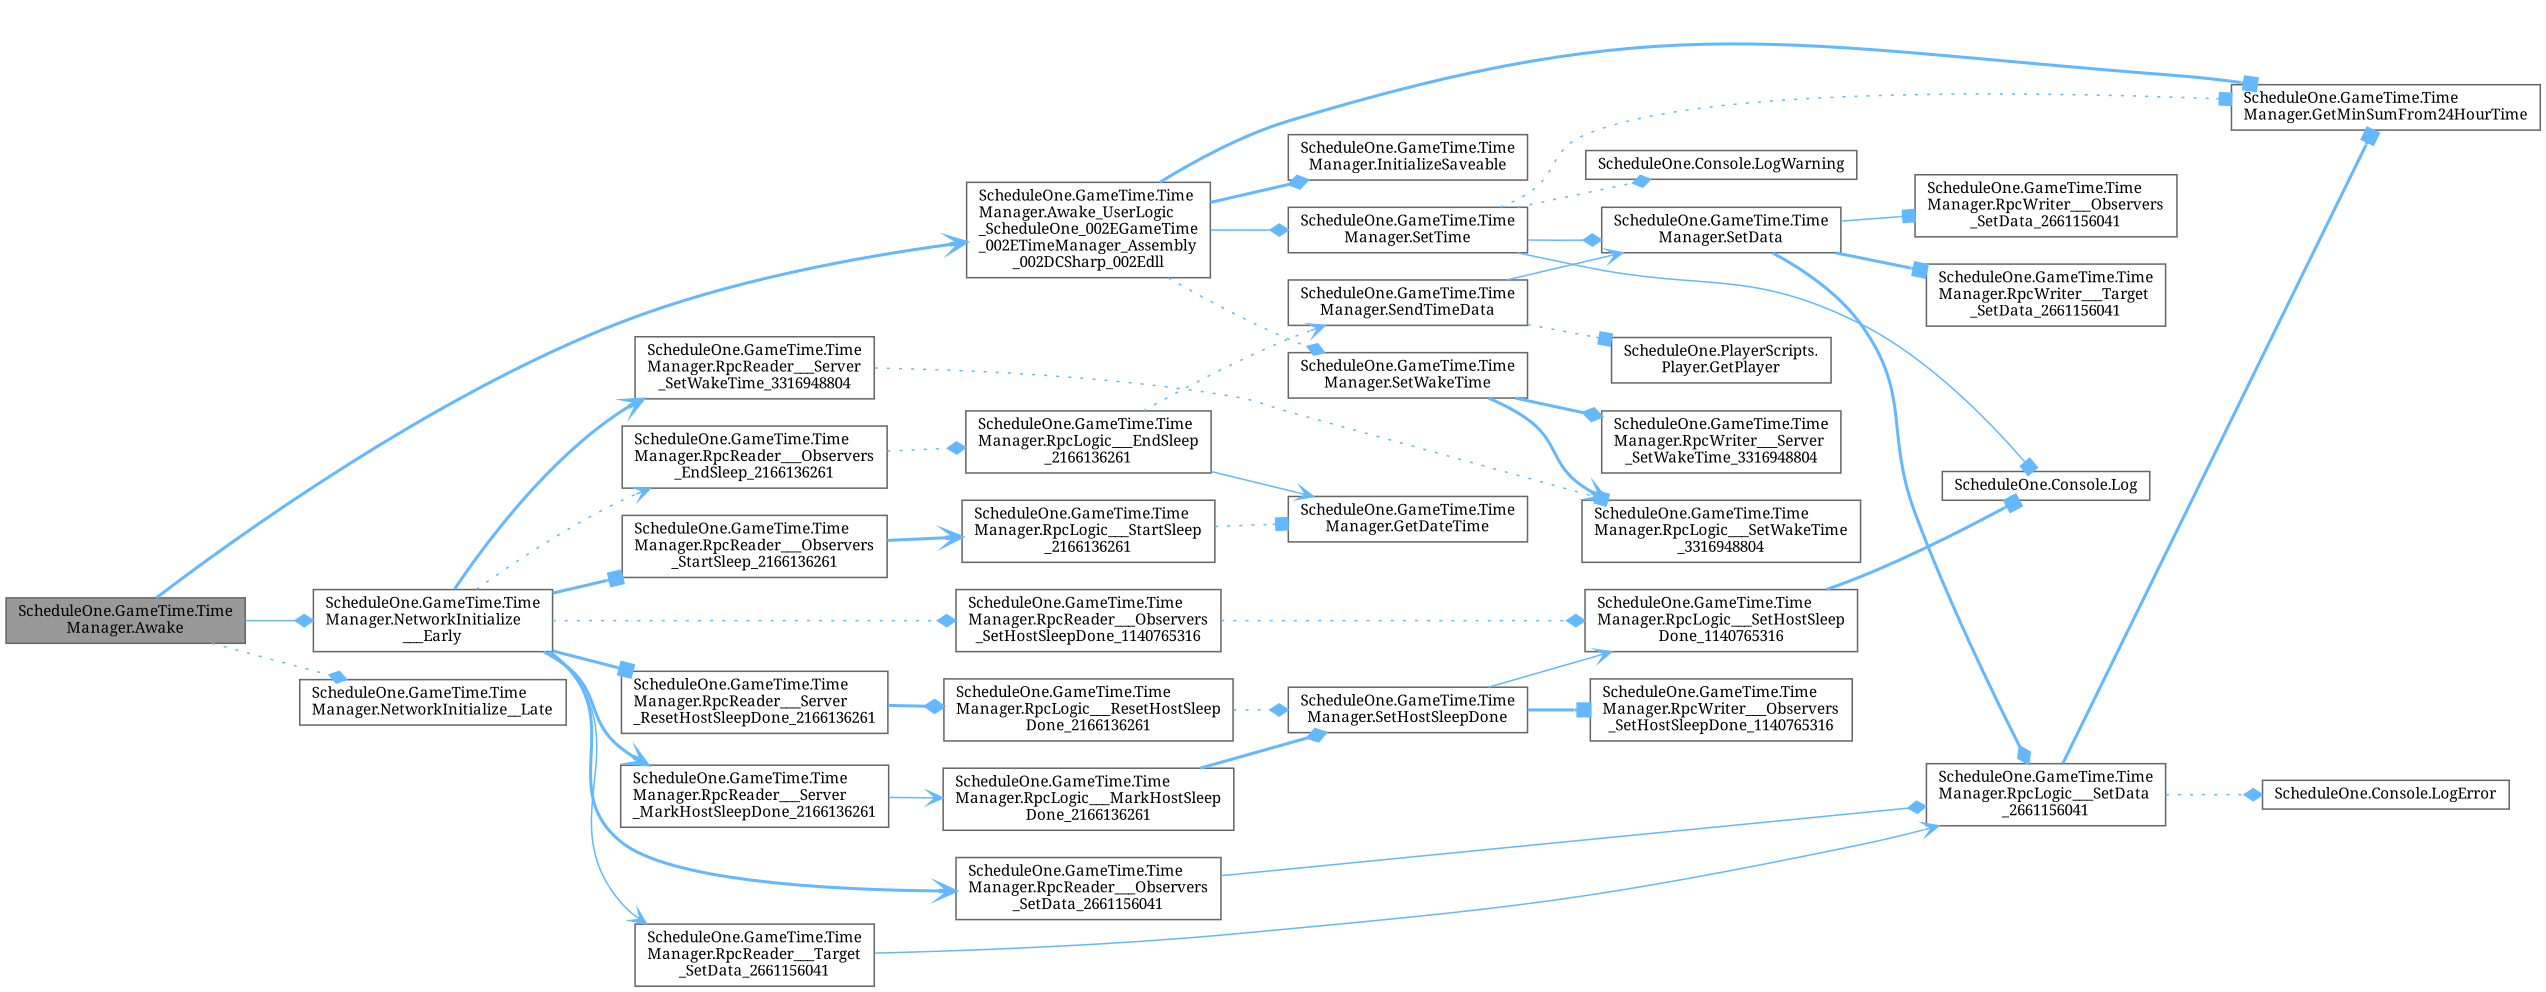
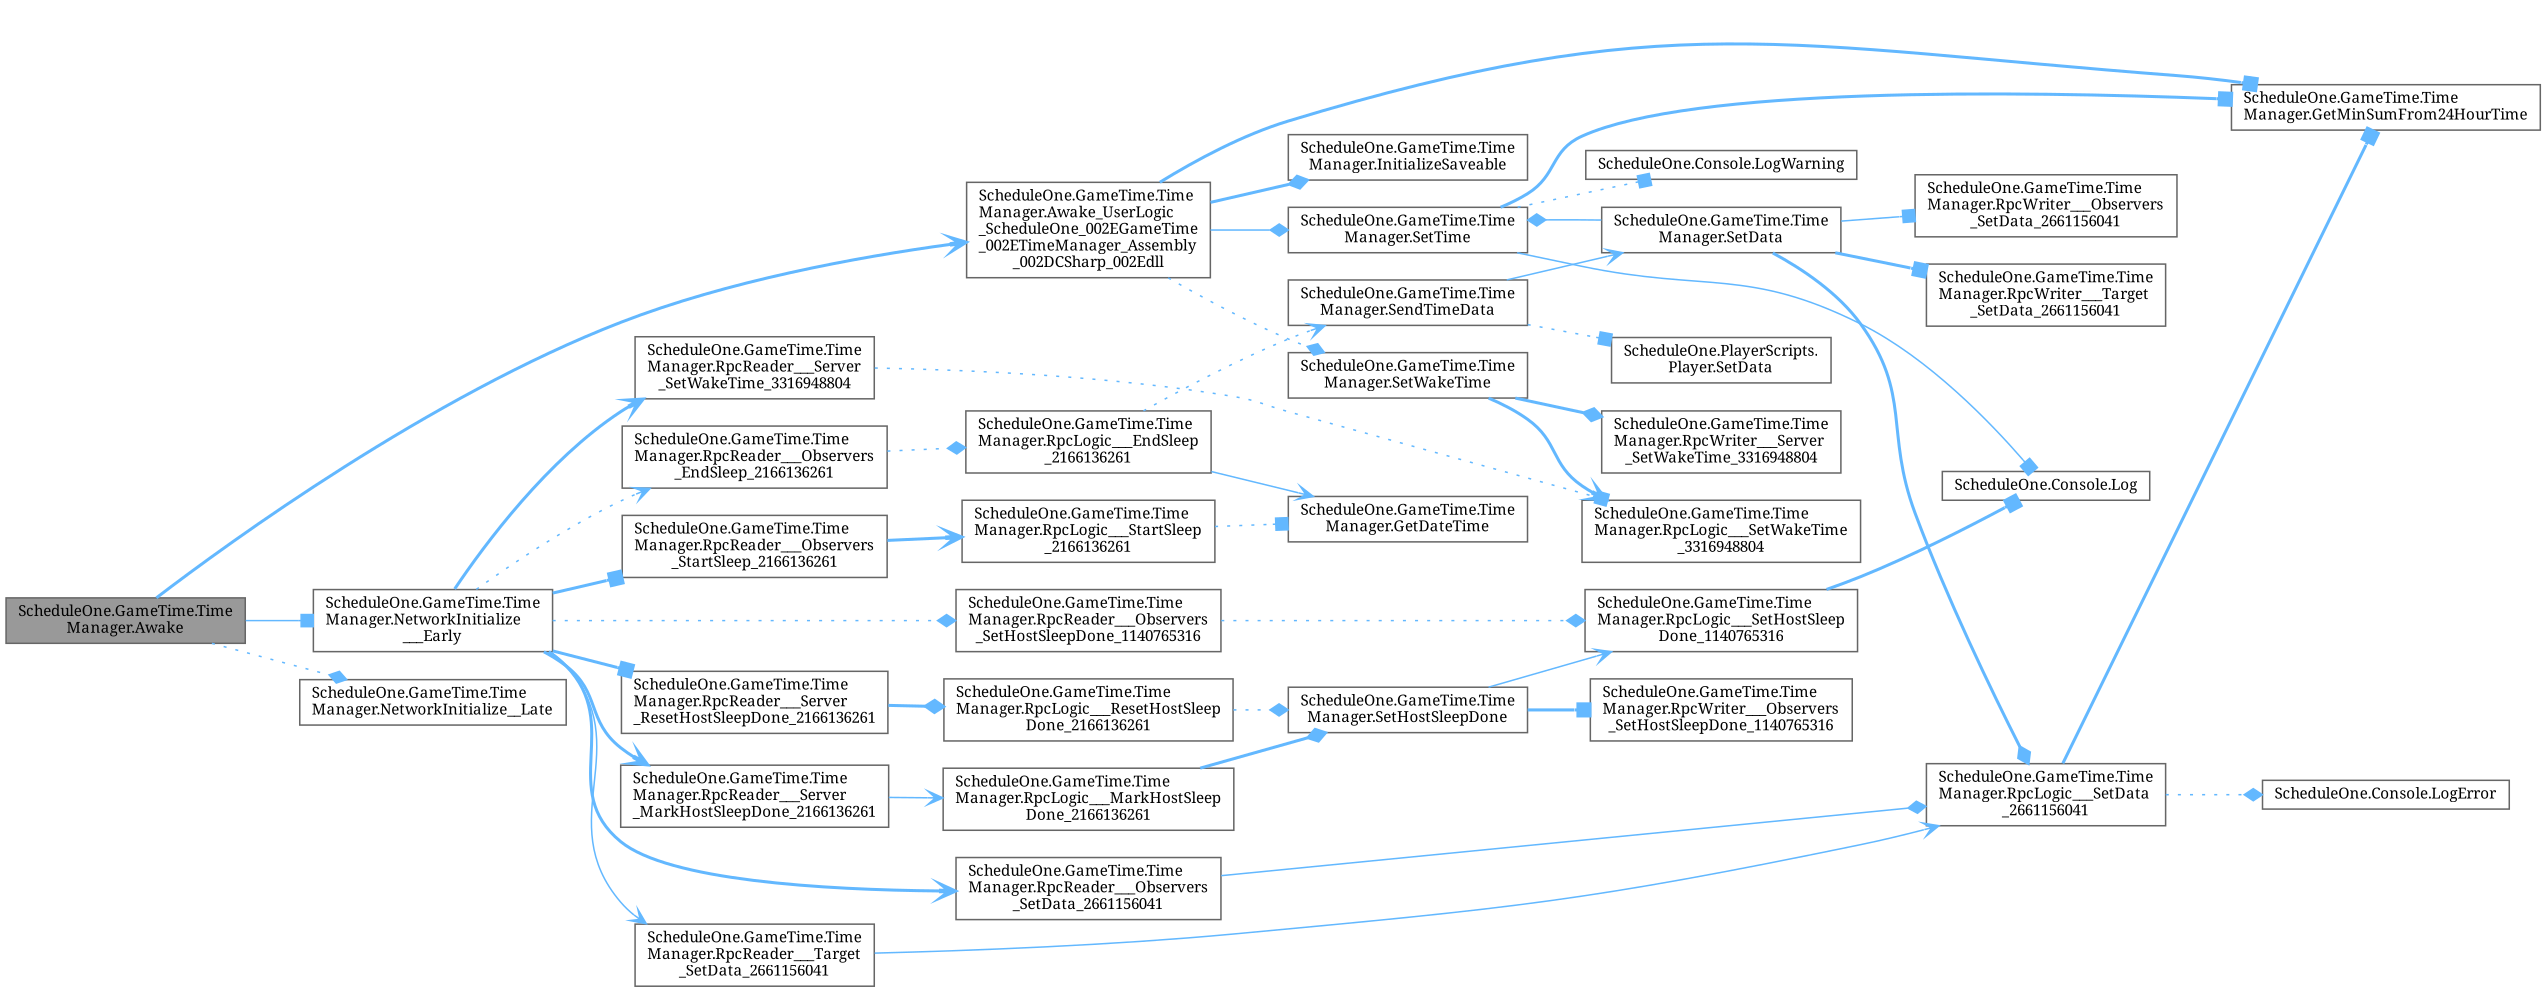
  digraph {
    fontname="Noto Serif"
    rankdir=LR
    node [color=grey40 fillcolor=white fontname="Noto Serif" fontsize=10 shape=box style=filled]
    edge [arrowhead=box color=steelblue1 fontname="Noto Serif" fontsize=10 labelfontname=Helvetica labelfontsize=10 style=bold]
    n1 [color=gray40 fillcolor=grey60 fontcolor=black height=0.2 label="ScheduleOne.GameTime.Time\lManager.Awake" width=0.4]
    n2 [height=0.2 label="ScheduleOne.GameTime.Time\lManager.Awake_UserLogic\l_ScheduleOne_002EGameTime\l_002ETimeManager_Assembly\l_002DCSharp_002Edll" width=0.4]
    n3 [height=0.2 label="ScheduleOne.GameTime.Time\lManager.NetworkInitialize\l___Early" width=0.4]
    n4 [height=0.2 label="ScheduleOne.GameTime.Time\lManager.NetworkInitialize__Late" width=0.4]
    n5 [height=0.2 label="ScheduleOne.GameTime.Time\lManager.GetMinSumFrom24HourTime" width=0.4]
    n6 [height=0.2 label="ScheduleOne.GameTime.Time\lManager.InitializeSaveable" width=0.4]
    n7 [height=0.2 label="ScheduleOne.GameTime.Time\lManager.SetTime" width=0.4]
    n8 [height=0.2 label="ScheduleOne.GameTime.Time\lManager.SetWakeTime" width=0.4]
    n9 [height=0.2 label="ScheduleOne.GameTime.Time\lManager.RpcReader___Observers\l_EndSleep_2166136261" width=0.4]
    n10 [height=0.2 label="ScheduleOne.GameTime.Time\lManager.RpcReader___Observers\l_SetData_2661156041" width=0.4]
    n11 [height=0.2 label="ScheduleOne.GameTime.Time\lManager.RpcReader___Observers\l_SetHostSleepDone_1140765316" width=0.4]
    n12 [height=0.2 label="ScheduleOne.GameTime.Time\lManager.RpcReader___Observers\l_StartSleep_2166136261" width=0.4]
    n13 [height=0.2 label="ScheduleOne.GameTime.Time\lManager.RpcReader___Server\l_MarkHostSleepDone_2166136261" width=0.4]
    n14 [height=0.2 label="ScheduleOne.GameTime.Time\lManager.RpcReader___Server\l_ResetHostSleepDone_2166136261" width=0.4]
    n15 [height=0.2 label="ScheduleOne.GameTime.Time\lManager.RpcReader___Server\l_SetWakeTime_3316948804" width=0.4]
    n16 [height=0.2 label="ScheduleOne.GameTime.Time\lManager.RpcReader___Target\l_SetData_2661156041" width=0.4]
    n17 [height=0.2 label="ScheduleOne.Console.Log" width=0.4]
    n18 [height=0.2 label="ScheduleOne.Console.LogWarning" width=0.4]
    n19 [height=0.2 label="ScheduleOne.GameTime.Time\lManager.SetData" width=0.4]
    n20 [height=0.2 label="ScheduleOne.GameTime.Time\lManager.RpcLogic___SetWakeTime\l_3316948804" width=0.4]
    n21 [height=0.2 label="ScheduleOne.GameTime.Time\lManager.RpcWriter___Server\l_SetWakeTime_3316948804" width=0.4]
    n22 [height=0.2 label="ScheduleOne.GameTime.Time\lManager.RpcLogic___SetData\l_2661156041" width=0.4]
    n23 [height=0.2 label="ScheduleOne.GameTime.Time\lManager.RpcWriter___Observers\l_SetData_2661156041" width=0.4]
    n24 [height=0.2 label="ScheduleOne.GameTime.Time\lManager.RpcWriter___Target\l_SetData_2661156041" width=0.4]
    n25 [height=0.2 label="ScheduleOne.Console.LogError" width=0.4]
    n26 [height=0.2 label="ScheduleOne.GameTime.Time\lManager.RpcLogic___EndSleep\l_2166136261" width=0.4]
    n27 [height=0.2 label="ScheduleOne.GameTime.Time\lManager.RpcLogic___SetHostSleep\lDone_1140765316" width=0.4]
    n28 [height=0.2 label="ScheduleOne.GameTime.Time\lManager.RpcLogic___StartSleep\l_2166136261" width=0.4]
    n29 [height=0.2 label="ScheduleOne.GameTime.Time\lManager.RpcLogic___MarkHostSleep\lDone_2166136261" width=0.4]
    n30 [height=0.2 label="ScheduleOne.GameTime.Time\lManager.RpcLogic___ResetHostSleep\lDone_2166136261" width=0.4]
    n31 [height=0.2 label="ScheduleOne.GameTime.Time\lManager.GetDateTime" width=0.4]
    n32 [height=0.2 label="ScheduleOne.GameTime.Time\lManager.SendTimeData" width=0.4]
-   n33 [height=0.2 label="ScheduleOne.PlayerScripts.\lPlayer.GetPlayer" width=0.4]
+   n33 [height=0.2 label="ScheduleOne.PlayerScripts.\lPlayer.SetData" width=0.4]
    n34 [height=0.2 label="ScheduleOne.GameTime.Time\lManager.SetHostSleepDone" width=0.4]
    n35 [height=0.2 label="ScheduleOne.GameTime.Time\lManager.RpcWriter___Observers\l_SetHostSleepDone_1140765316" width=0.4]
    n1 -> n2 [arrowhead=vee]
-   n1 -> n3 [arrowhead=diamond style=solid]
+   n1 -> n3 [style=solid]
    n1 -> n4 [arrowhead=diamond style=dotted]
    n2 -> n5
    n2 -> n6 [arrowhead=diamond]
    n2 -> n7 [arrowhead=diamond style=solid]
    n2 -> n8 [arrowhead=diamond style=dotted]
    n3 -> n9 [arrowhead=vee style=dotted]
    n3 -> n10 [arrowhead=vee]
    n3 -> n11 [arrowhead=diamond style=dotted]
    n3 -> n12
    n3 -> n13 [arrowhead=vee]
    n3 -> n14
    n3 -> n15 [arrowhead=vee]
    n3 -> n16 [arrowhead=vee style=solid]
-   n7 -> n5 [style=dotted]
+   n7 -> n5
    n7 -> n17 [style=solid]
-   n7 -> n18 [arrowhead=diamond style=dotted]
-   n7 -> n19 [arrowhead=diamond style=solid]
+   n7 -> n18 [style=dotted]
+   n19 -> n7 [arrowhead=diamond style=solid]
    n8 -> n20 [arrowhead=vee]
    n8 -> n21 [arrowhead=diamond]
    n9 -> n26 [arrowhead=diamond style=dotted]
    n10 -> n22 [arrowhead=diamond style=solid]
    n11 -> n27 [arrowhead=diamond style=dotted]
    n12 -> n28 [arrowhead=vee]
    n13 -> n29 [arrowhead=vee style=solid]
    n14 -> n30 [arrowhead=diamond]
    n15 -> n20 [style=dotted]
    n16 -> n22 [arrowhead=vee style=solid]
    n19 -> n22 [arrowhead=diamond]
    n19 -> n23 [style=solid]
    n19 -> n24
    n22 -> n5
    n22 -> n25 [arrowhead=diamond style=dotted]
    n26 -> n31 [arrowhead=vee style=solid]
    n26 -> n32 [arrowhead=vee style=dotted]
    n27 -> n17
    n28 -> n31 [style=dotted]
    n29 -> n34 [arrowhead=diamond]
    n30 -> n34 [arrowhead=diamond style=dotted]
    n32 -> n19 [arrowhead=vee style=solid]
    n32 -> n33 [style=dotted]
    n34 -> n27 [arrowhead=vee style=solid]
    n34 -> n35
  }
